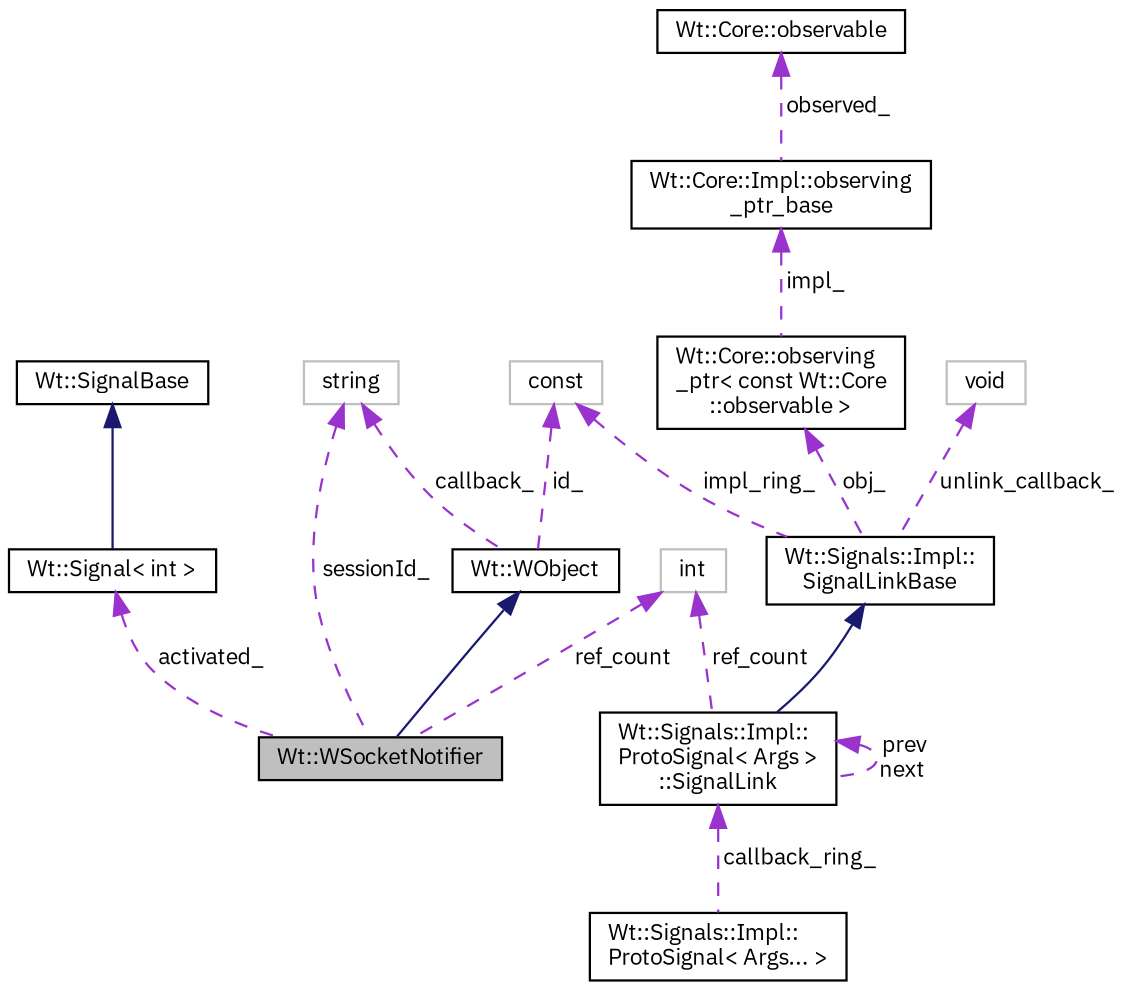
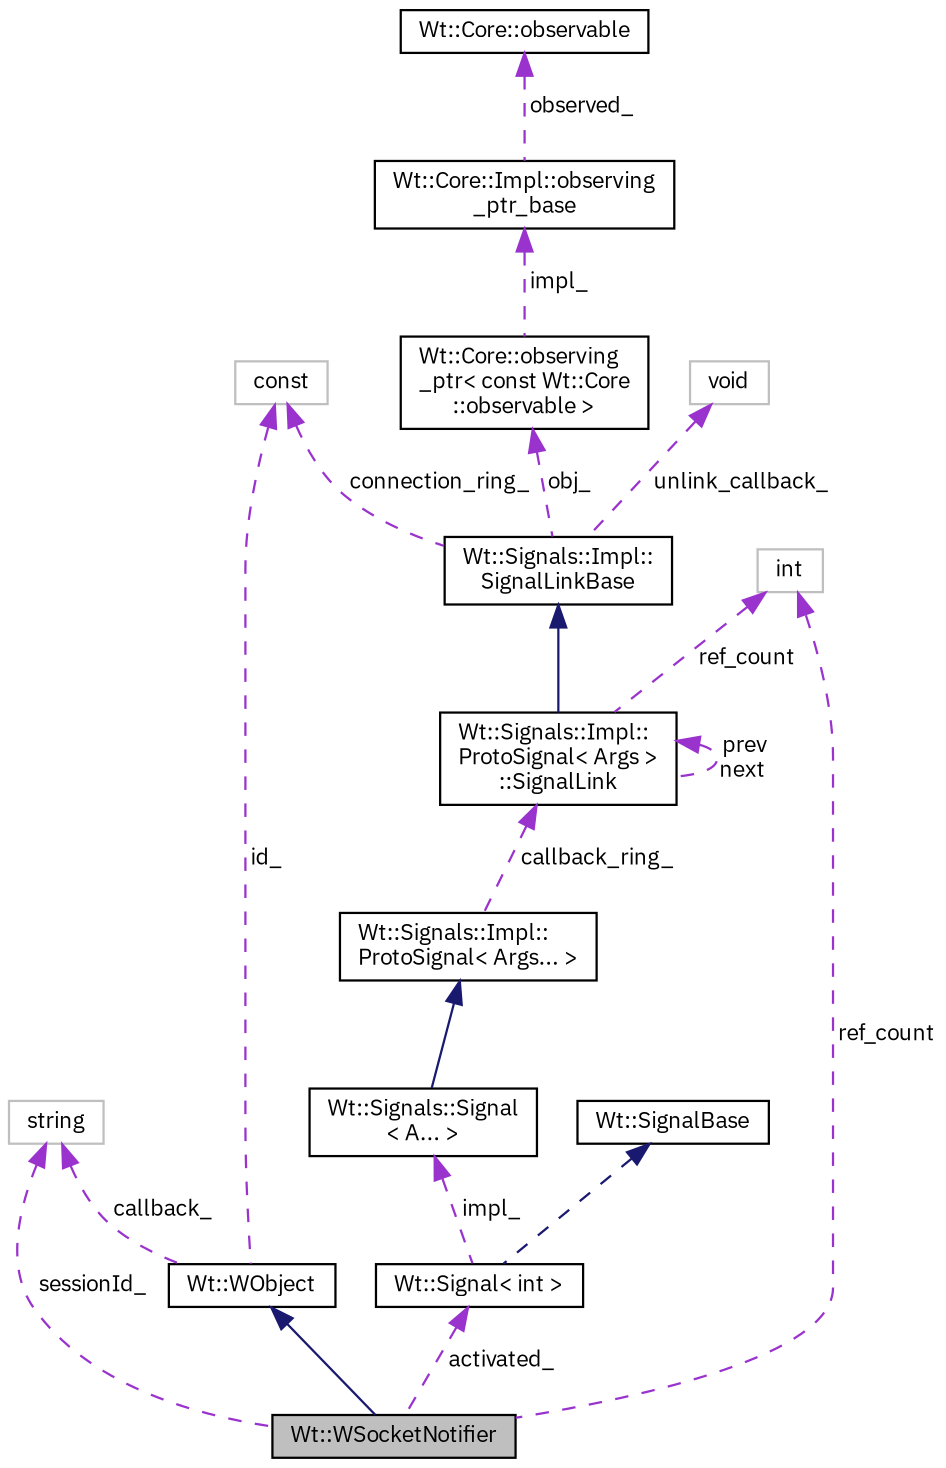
  digraph {
    fontname="IBM Plex Sans"
    node [color=black fillcolor=white fontname="IBM Plex Sans" fontsize=10 shape=record style=filled]
    edge [color=darkorchid3 dir=back fontname="IBM Plex Sans" fontsize=10 labelfontname=Helvetica labelfontsize=10 style=dashed]
    n1 [fillcolor=grey75 fontcolor=black height=0.2 label="Wt::WSocketNotifier" width=0.4]
    n2 [height=0.2 label="Wt::WObject" width=0.4]
    n3 [height=0.2 label="Wt::Core::observable" width=0.4]
    n4 [height=0.2 label="Wt::Core::Impl::observing\l_ptr_base" width=0.4]
    n5 [height=0.2 label="Wt::Core::observing\l_ptr\< const Wt::Core\l::observable \>" width=0.4]
    n6 [color=grey75 height=0.2 label=string width=0.4]
    n7 [color=grey75 height=0.2 label=const width=0.4]
    n8 [height=0.2 label="Wt::Signals::Impl::\lSignalLinkBase" width=0.4]
    n9 [height=0.2 label="Wt::Signals::Impl::\lProtoSignal\< Args \>\l::SignalLink" width=0.4]
    n10 [height=0.2 label="Wt::Signal\< int \>" width=0.4]
    n11 [height=0.2 label="Wt::SignalBase" width=0.4]
+   n12 [height=0.2 label="Wt::Signals::Signal\l\< A... \>" width=0.4]
    n13 [height=0.2 label="Wt::Signals::Impl::\lProtoSignal\< Args... \>" width=0.4]
    n14 [color=grey75 height=0.2 label=void width=0.4]
    n15 [color=grey75 height=0.2 label=int width=0.4]
    n2 -> n1 [color=midnightblue style=solid]
    n3 -> n4 [label=" observed_"]
    n4 -> n5 [label=" impl_"]
    n5 -> n8 [label=" obj_"]
    n6 -> n1 [label=" sessionId_"]
    n6 -> n2 [label=" callback_"]
    n7 -> n2 [label=" id_"]
-   n7 -> n8 [label=" impl_ring_"]
+   n7 -> n8 [label=" connection_ring_"]
    n8 -> n9 [color=midnightblue style=solid]
    n9 -> n9 [label=" prev\nnext"]
    n9 -> n13 [label=" callback_ring_"]
    n10 -> n1 [label=" activated_"]
-   n11 -> n10 [color=midnightblue style=solid]
+   n11 -> n10 [color=midnightblue]
+   n12 -> n10 [label=" impl_"]
+   n13 -> n12 [color=midnightblue style=solid]
    n14 -> n8 [label=" unlink_callback_"]
    n15 -> n1 [label=" ref_count"]
    n15 -> n9 [label=" ref_count"]
  }
